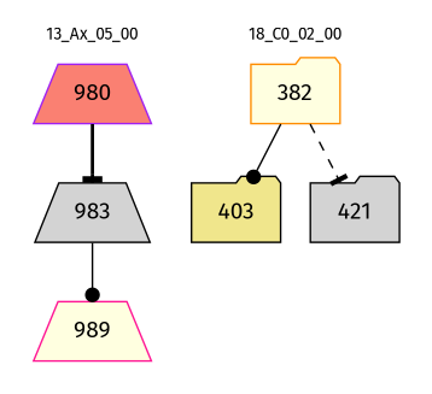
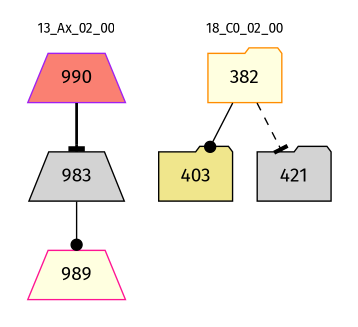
  digraph {
    fontname="Fira Sans"
    node [color=black fillcolor=lightgrey fontname="Fira Sans" shape=trapezium style=filled]
    edge [arrowhead=dot color=black fontname="Fira Sans" style=solid]
    n1 [label=983]
    n2 [color=deeppink fillcolor=lightyellow label=989]
-   n3 [color=purple fillcolor=salmon label=980]
+   n3 [color=purple fillcolor=salmon label=990]
    n4 [color=darkorange fillcolor=lightyellow label=382 shape=folder]
    n5 [fillcolor=khaki label=403 shape=folder]
    n6 [label=421 shape=folder]
    subgraph cluster_1 {
      color=white
      fontsize=10
-     label="13_Ax_05_00"
+     label="13_Ax_02_00"
      n1
      n2
      n3
    }
    subgraph cluster_2 {
      color=white
      fontsize=10
      label="18_C0_02_00"
      n4
      n5
      n6
    }
    n1 -> n2
    n3 -> n1 [arrowhead=tee style=bold]
    n4 -> n5
    n4 -> n6 [arrowhead=tee style=dashed]
  }
